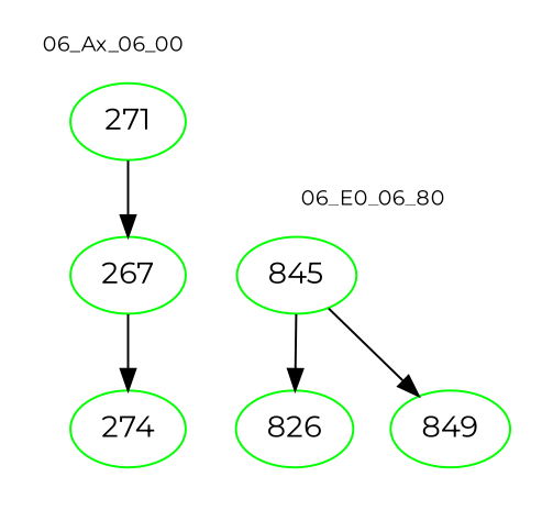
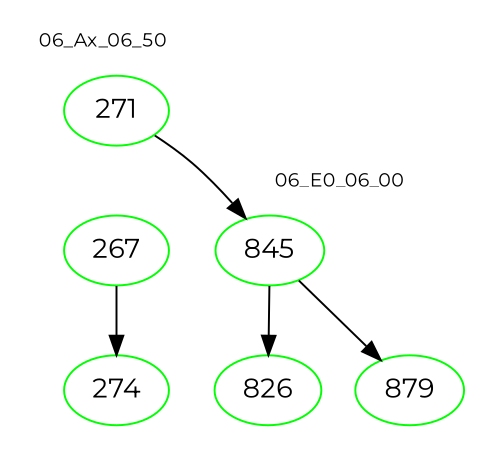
  digraph {
    fontname=Montserrat
    node [color=green fontname=Montserrat]
    edge [color=black fontname=Montserrat]
    n1 [label=271]
    n2 [label=267]
    n3 [label=274]
    n4 [label=845]
    n5 [label=826]
-   n6 [label=849]
+   n6 [label=879]
    subgraph cluster_1 {
      color=white
      fontsize=10
-     label="06_Ax_06_00"
+     label="06_Ax_06_50"
      n1
      n2
      n3
    }
    subgraph cluster_2 {
      color=white
      fontsize=10
-     label="06_E0_06_80"
+     label="06_E0_06_00"
      n4
      n5
      n6
    }
-   n1 -> n2
+   n1 -> n4
    n2 -> n3
    n4 -> n5
    n4 -> n6
  }
